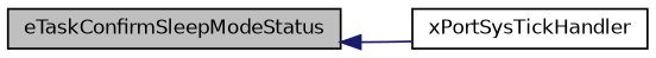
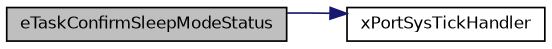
  digraph {
    rankdir=LR
    node [color=black fontname=Helvetica fontsize=10 shape=record style=filled]
    n1 [fillcolor=grey75 fontcolor=black height=0.2 label=eTaskConfirmSleepModeStatus width=0.4]
    n2 [fillcolor=white height=0.2 label=xPortSysTickHandler width=0.4]
-   n1 -> n2 [color=midnightblue dir=back fontname=Helvetica fontsize=10 labelfontname=Helvetica labelfontsize=10 style=solid]
+   n2 -> n1 [color=midnightblue dir=back fontname=Helvetica fontsize=10 labelfontname=Helvetica labelfontsize=10 style=solid]
  }
